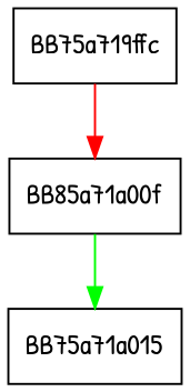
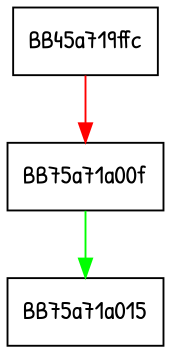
  digraph {
    fontname="Patrick Hand"
    splines=ortho
    node [fontname="Patrick Hand" shape=box]
    edge [fontname="Patrick Hand"]
-   BB75a719ffc
-   BB75a71a00f [label=BB85a71a00f]
+   BB75a719ffc [label=BB45a719ffc]
+   BB75a71a00f
    BB75a71a015
    BB75a719ffc -> BB75a71a00f [color=red]
    BB75a71a00f -> BB75a71a015 [color=green]
  }
